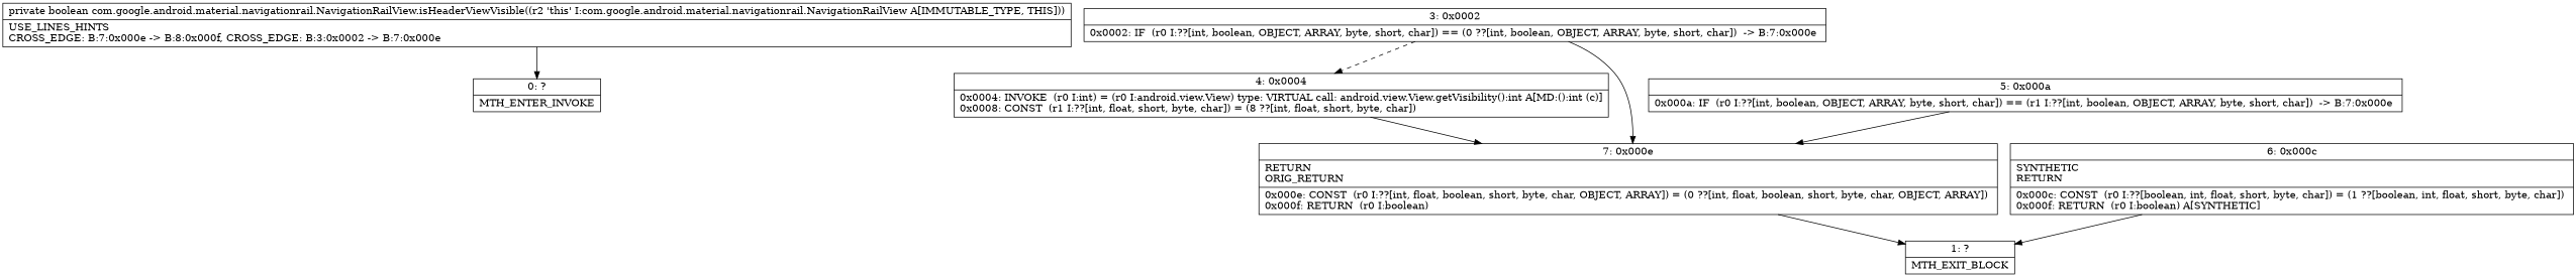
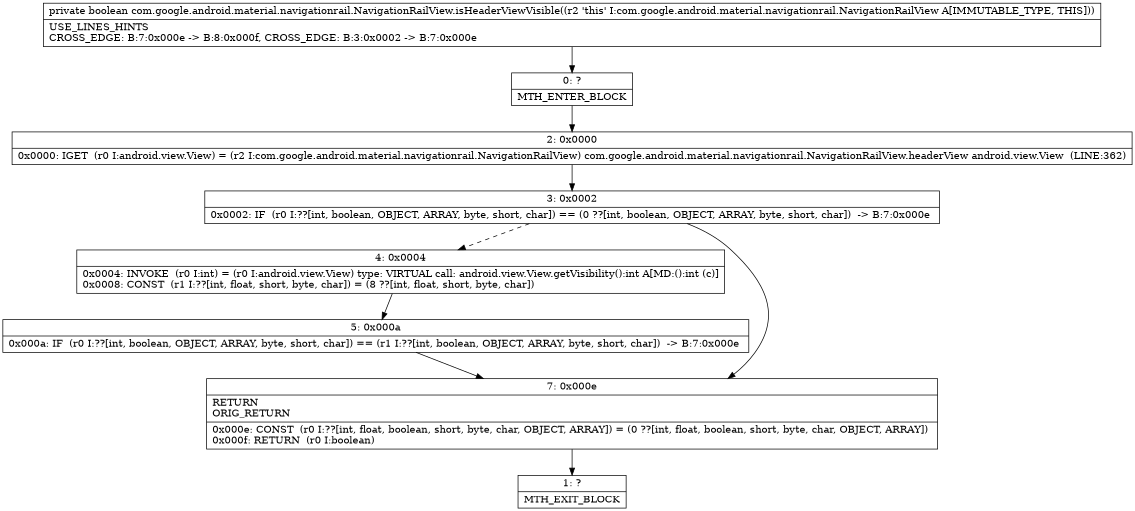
  digraph {
    node [shape=record]
-   n1 [label="{0\:\ ?|MTH_ENTER_INVOKE\l}"]
+   n1 [label="{0\:\ ?|MTH_ENTER_BLOCK\l}"]
+   n2 [label="{2\:\ 0x0000|0x0000: IGET  (r0 I:android.view.View) = (r2 I:com.google.android.material.navigationrail.NavigationRailView) com.google.android.material.navigationrail.NavigationRailView.headerView android.view.View  (LINE:362)\l}"]
    n3 [label="{3\:\ 0x0002|0x0002: IF  (r0 I:??[int, boolean, OBJECT, ARRAY, byte, short, char]) == (0 ??[int, boolean, OBJECT, ARRAY, byte, short, char])  \-\> B:7:0x000e \l}"]
    n4 [label="{4\:\ 0x0004|0x0004: INVOKE  (r0 I:int) = (r0 I:android.view.View) type: VIRTUAL call: android.view.View.getVisibility():int A[MD:():int (c)]\l0x0008: CONST  (r1 I:??[int, float, short, byte, char]) = (8 ??[int, float, short, byte, char]) \l}"]
    n5 [label="{7\:\ 0x000e|RETURN\lORIG_RETURN\l|0x000e: CONST  (r0 I:??[int, float, boolean, short, byte, char, OBJECT, ARRAY]) = (0 ??[int, float, boolean, short, byte, char, OBJECT, ARRAY]) \l0x000f: RETURN  (r0 I:boolean) \l}"]
    n6 [label="{5\:\ 0x000a|0x000a: IF  (r0 I:??[int, boolean, OBJECT, ARRAY, byte, short, char]) == (r1 I:??[int, boolean, OBJECT, ARRAY, byte, short, char])  \-\> B:7:0x000e \l}"]
    n7 [label="{1\:\ ?|MTH_EXIT_BLOCK\l}"]
-   n8 [label="{6\:\ 0x000c|SYNTHETIC\lRETURN\l|0x000c: CONST  (r0 I:??[boolean, int, float, short, byte, char]) = (1 ??[boolean, int, float, short, byte, char]) \l0x000f: RETURN  (r0 I:boolean) A[SYNTHETIC]\l}"]
    n9 [label="{private boolean com.google.android.material.navigationrail.NavigationRailView.isHeaderViewVisible((r2 'this' I:com.google.android.material.navigationrail.NavigationRailView A[IMMUTABLE_TYPE, THIS]))  | USE_LINES_HINTS\lCROSS_EDGE: B:7:0x000e \-\> B:8:0x000f, CROSS_EDGE: B:3:0x0002 \-\> B:7:0x000e\l}"]
+   n1 -> n2
+   n2 -> n3
    n3 -> n4 [style=dashed]
    n3 -> n5
-   n4 -> n5
+   n4 -> n6
    n5 -> n7
    n6 -> n5
-   n8 -> n7
    n9 -> n1
  }
